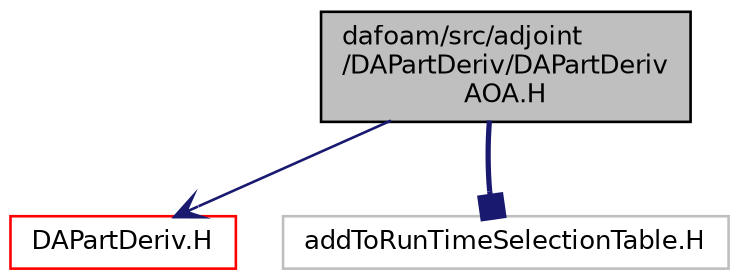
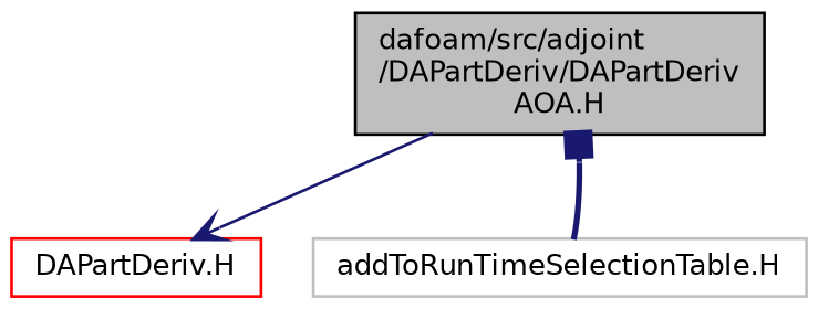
  digraph {
    node [fontname=Helvetica fontsize=10 shape=record]
    edge [color=midnightblue fontname=Helvetica fontsize=10 labelfontname=Helvetica labelfontsize=10]
    n1 [color=black fillcolor=grey75 fontcolor=black height=0.2 label="dafoam/src/adjoint\l/DAPartDeriv/DAPartDeriv\lAOA.H" style=filled width=0.4]
    n2 [color=red height=0.2 label="DAPartDeriv.H" width=0.4]
    n3 [color=grey75 height=0.2 label="addToRunTimeSelectionTable.H" width=0.4]
    n1 -> n2 [arrowhead=vee style=solid]
-   n1 -> n3 [arrowhead=box style=bold]
+   n3 -> n1 [arrowhead=box style=bold]
  }
